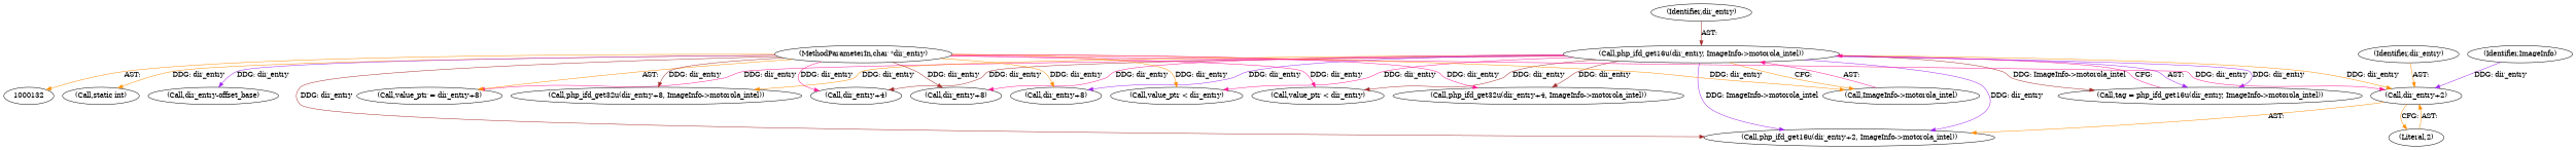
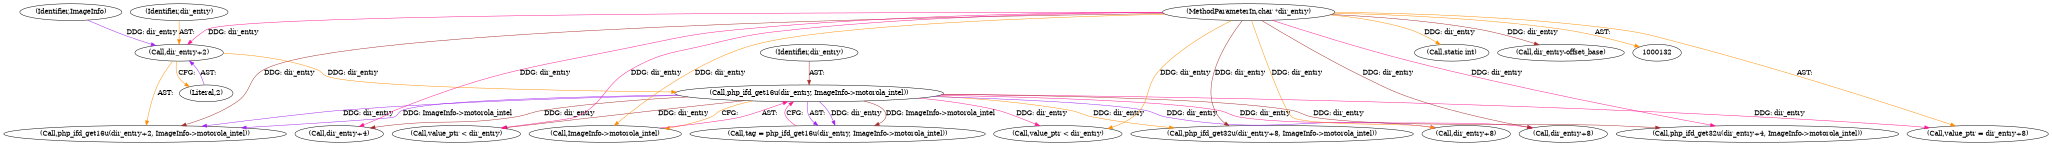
  digraph {
    edge [color=darkorange]
    n1 [label="(Call,dir_entry+2)"]
    n2 [label="(Call,php_ifd_get16u(dir_entry+2, ImageInfo->motorola_intel))"]
    n3 [label="(Literal,2)"]
    n4 [label="(Call,php_ifd_get16u(dir_entry, ImageInfo->motorola_intel))"]
    n5 [label="(Call,dir_entry+4)"]
    n6 [label="(Call,value_ptr < dir_entry)"]
    n7 [label="(Call,ImageInfo->motorola_intel)"]
    n8 [label="(Call,value_ptr = dir_entry+8)"]
    n9 [label="(Call,tag = php_ifd_get16u(dir_entry, ImageInfo->motorola_intel))"]
    n10 [label="(Call,value_ptr < dir_entry)"]
    n11 [label="(Call,php_ifd_get32u(dir_entry+8, ImageInfo->motorola_intel))"]
    n12 [label="(Call,dir_entry+8)"]
    n13 [label="(Call,dir_entry+8)"]
    n14 [label="(Call,php_ifd_get32u(dir_entry+4, ImageInfo->motorola_intel))"]
    n15 [label="(MethodParameterIn,char *dir_entry)"]
    n16 [label="(Call,static int)"]
    n17 [label="(Call,dir_entry-offset_base)"]
    1000132
    n19 [label="(Identifier,dir_entry)"]
    n20 [label="(Identifier,dir_entry)"]
    n21 [label="(Identifier,ImageInfo)"]
    n1 -> n2 [label="AST: "]
    n1 -> n3 [label="CFG: "]
-   n3 -> n1 [label="AST: "]
-   n4 -> n1 [label="DDG: dir_entry"]
+   n3 -> n1 [color=purple label="AST: "]
+   n1 -> n4 [label="DDG: dir_entry"]
    n4 -> n2 [color=purple label="DDG: dir_entry"]
    n4 -> n2 [color=purple label="DDG: ImageInfo->motorola_intel"]
    n4 -> n5 [color=brown label="DDG: dir_entry"]
    n4 -> n6 [color=brown label="DDG: dir_entry"]
    n4 -> n7 [label="CFG: "]
    n4 -> n8 [color=deeppink label="DDG: dir_entry"]
    n4 -> n9 [color=purple label="AST: "]
    n4 -> n9 [color=purple label="DDG: dir_entry"]
    n4 -> n9 [color=brown label="DDG: ImageInfo->motorola_intel"]
    n4 -> n10 [color=deeppink label="DDG: dir_entry"]
    n4 -> n11 [label="DDG: dir_entry"]
    n4 -> n12 [color=purple label="DDG: dir_entry"]
    n4 -> n13 [color=deeppink label="DDG: dir_entry"]
    n4 -> n14 [color=brown label="DDG: dir_entry"]
    n7 -> n4 [color=deeppink label="AST: "]
    n9 -> n4 [color=deeppink label="CFG: "]
    n15 -> n1 [color=deeppink label="DDG: dir_entry"]
    n15 -> n2 [color=brown label="DDG: dir_entry"]
    n15 -> n5 [color=deeppink label="DDG: dir_entry"]
    n15 -> n6 [color=deeppink label="DDG: dir_entry"]
    n15 -> n7 [label="DDG: dir_entry"]
    n15 -> n8 [label="AST: "]
    n15 -> n10 [label="DDG: dir_entry"]
    n15 -> n11 [color=brown label="DDG: dir_entry"]
    n15 -> n12 [label="DDG: dir_entry"]
    n15 -> n13 [color=brown label="DDG: dir_entry"]
    n15 -> n14 [color=deeppink label="DDG: dir_entry"]
    n15 -> n16 [label="DDG: dir_entry"]
-   n15 -> n17 [color=purple label="DDG: dir_entry"]
+   n15 -> n17 [color=brown label="DDG: dir_entry"]
    n15 -> 1000132 [label="AST: "]
    n19 -> n1 [label="AST: "]
    n20 -> n4 [color=brown label="AST: "]
    n21 -> n1 [color=purple label="DDG: dir_entry"]
  }
